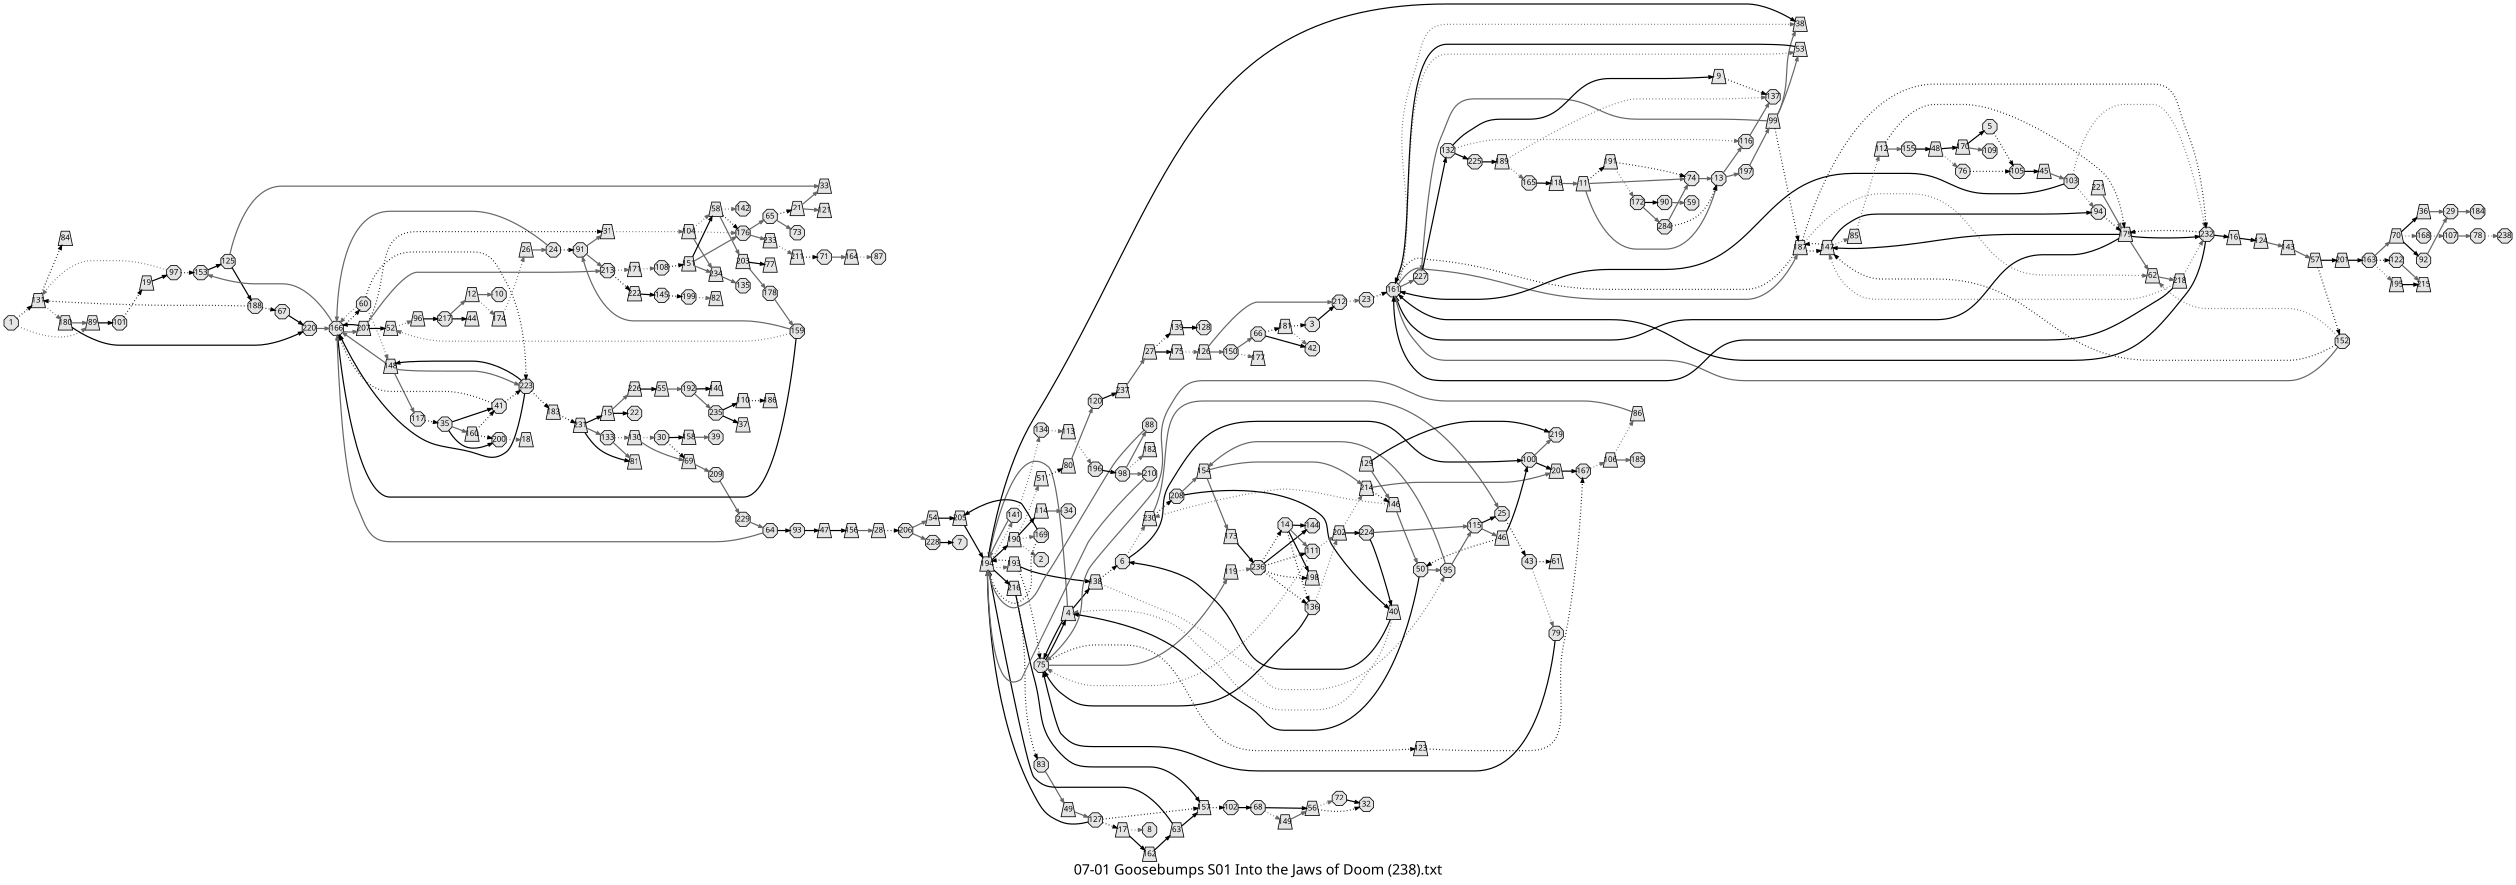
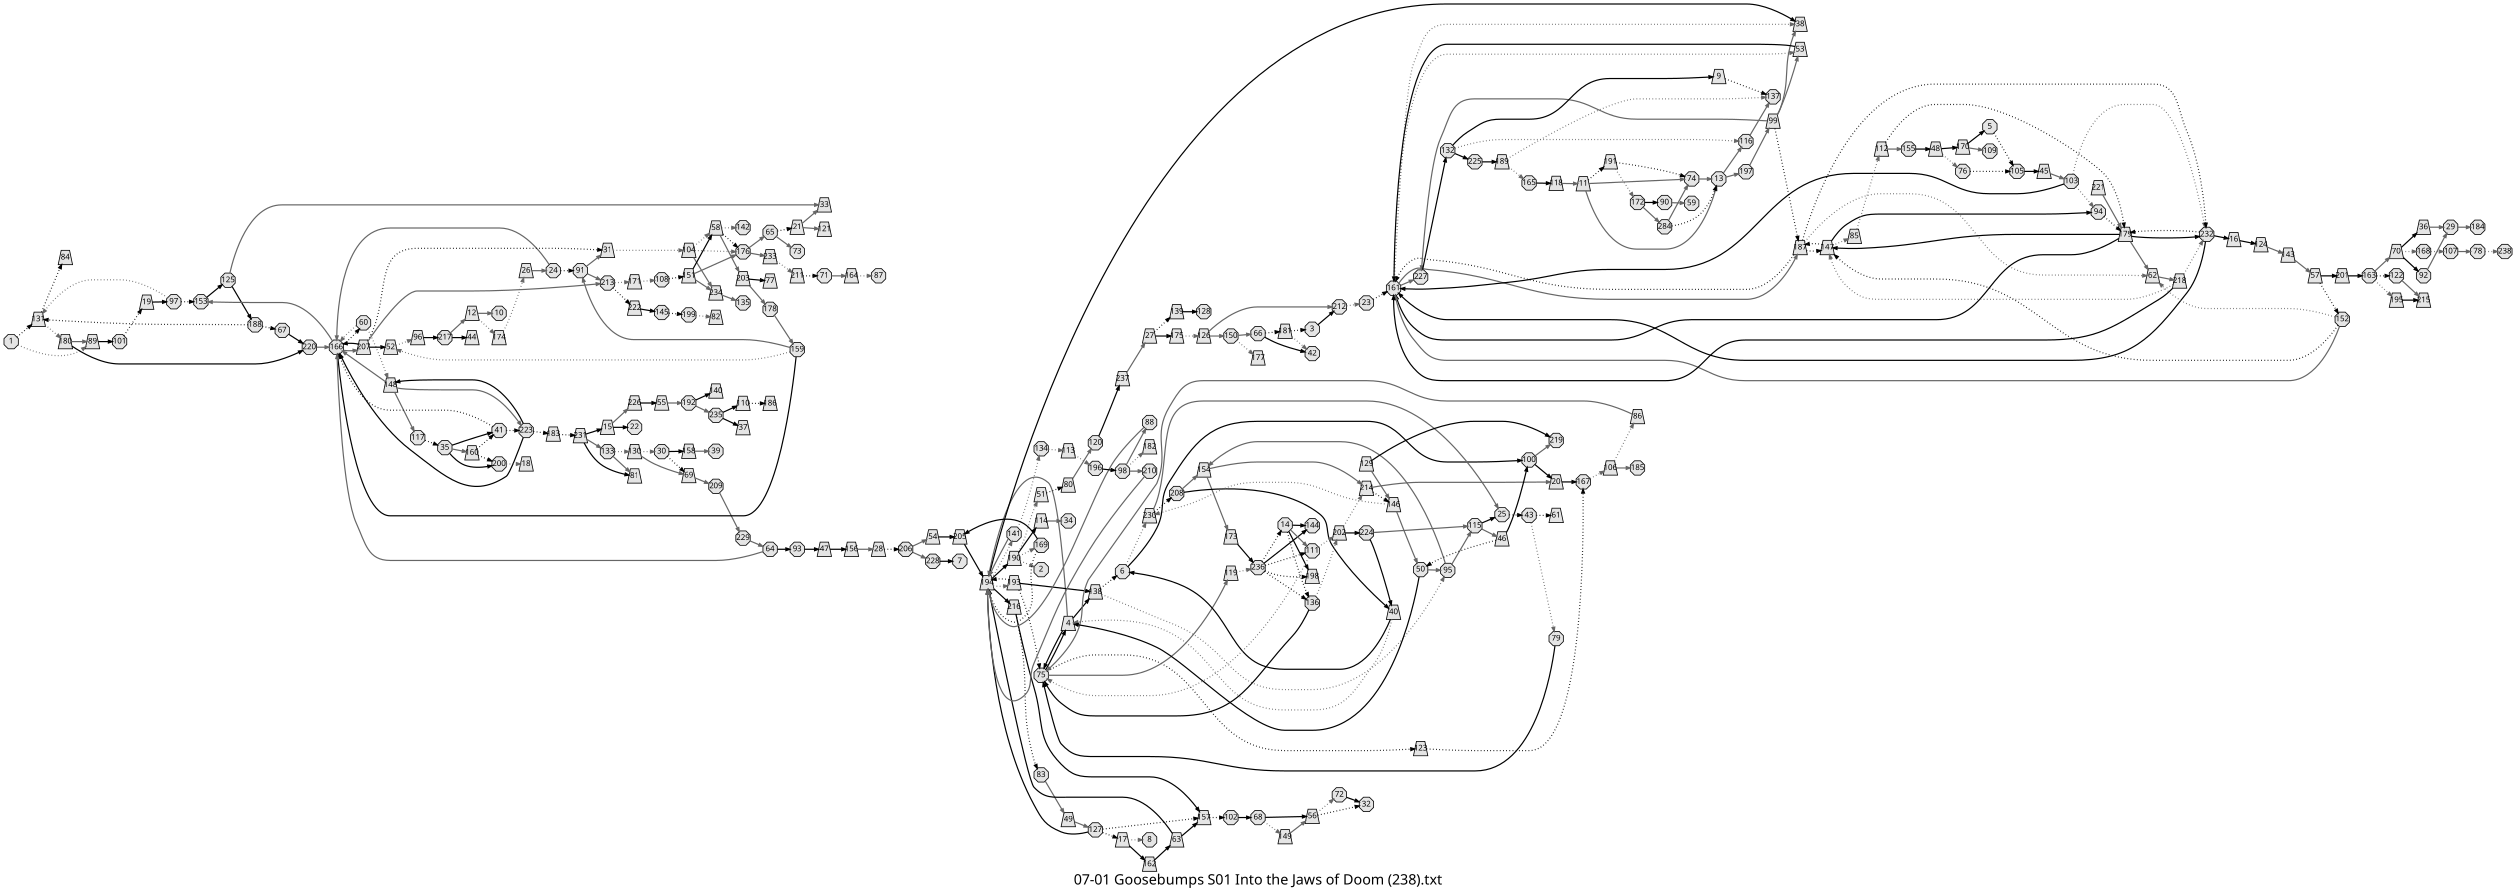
  digraph {
    fontname="Noto Sans"
    fontsize=36
    label="07-01 Goosebumps S01 Into the Jaws of Doom (238).txt"
    nodesep=0.35
    ordering=out
    rankdir=LR
    ranksep=0.45
    node [fillcolor=grey90 fixedsize=true fontname="Noto Sans" fontsize=20 labelfloat=true margin="0,0" penwidth=2 regular=true shape=octagon style=filled]
    edge [color=gray40 fontname="Noto Sans" fontsize=12 labelfloat=true penwidth=3 style=dotted]
    131 [shape=trapezium]
    1
    89 [shape=trapezium]
    180 [shape=trapezium]
    84 [shape=trapezium]
    101
    220
    19 [shape=trapezium]
    3
    212
    23
    161
    4 [shape=trapezium]
    194 [shape=trapezium]
    138 [shape=trapezium]
    75
    38 [shape=trapezium]
    141
    190 [shape=trapezium]
    193 [shape=trapezium]
    216 [shape=trapezium]
    6
    95
    123 [shape=trapezium]
    119 [shape=trapezium]
    134
    51 [shape=trapezium]
    114 [shape=trapezium]
    169
    2
    157 [shape=trapezium]
    83
    230 [shape=trapezium]
    100
    154 [shape=trapezium]
    115
    167
    236
    5
    105
    45 [shape=trapezium]
    103
    25
    208
    20 [shape=trapezium]
    219
    43
    40 [shape=trapezium]
    9 [shape=trapezium]
    137
    11 [shape=trapezium]
    191 [shape=trapezium]
    74
    13
    172
    116
    197
    90
    n59 [label=284]
    99 [shape=trapezium]
    12 [shape=trapezium]
    10
    174 [shape=trapezium]
    26 [shape=trapezium]
    24
    53 [shape=trapezium]
    187 [shape=trapezium]
    227
    14
    144
    111
    198 [shape=trapezium]
    136
    202 [shape=trapezium]
    214 [shape=trapezium]
    224
    15 [shape=trapezium]
    226 [shape=trapezium]
    22
    55 [shape=trapezium]
    192
    16 [shape=trapezium]
    124 [shape=trapezium]
    143 [shape=trapezium]
    57 [shape=trapezium]
    17 [shape=trapezium]
    8
    162 [shape=trapezium]
    63 [shape=trapezium]
    97
    153
    125
    106 [shape=trapezium]
    86 [shape=trapezium]
    185
    21 [shape=trapezium]
    33 [shape=trapezium]
    121 [shape=trapezium]
    232
    62 [shape=trapezium]
    147 [shape=trapezium]
    132
    91
    166
    31 [shape=trapezium]
    213
    60
    207 [shape=trapezium]
    104 [shape=trapezium]
    171 [shape=trapezium]
    222 [shape=trapezium]
    223
    148 [shape=trapezium]
    52 [shape=trapezium]
    61 [shape=trapezium]
    79
    27 [shape=trapezium]
    139 [shape=trapezium]
    175 [shape=trapezium]
    128
    126 [shape=trapezium]
    150
    28 [shape=trapezium]
    206
    54 [shape=trapezium]
    228
    205 [shape=trapezium]
    7
    29
    184
    158 [shape=trapezium]
    30
    69 [shape=trapezium]
    39
    209
    229
    58 [shape=trapezium]
    176
    234 [shape=trapezium]
    203 [shape=trapezium]
    142
    65
    233 [shape=trapezium]
    135
    35
    41
    160 [shape=trapezium]
    200
    18 [shape=trapezium]
    183 [shape=trapezium]
    36 [shape=trapezium]
    117
    231 [shape=trapezium]
    94
    179 [shape=trapezium]
    46 [shape=trapezium]
    50
    47 [shape=trapezium]
    156 [shape=trapezium]
    48 [shape=trapezium]
    170 [shape=trapezium]
    76
    109
    49 [shape=trapezium]
    127
    102
    173 [shape=trapezium]
    80 [shape=trapezium]
    120
    237 [shape=trapezium]
    96 [shape=trapezium]
    217
    44 [shape=trapezium]
    140 [shape=trapezium]
    235
    110 [shape=trapezium]
    37 [shape=trapezium]
    56 [shape=trapezium]
    72
    32
    201 [shape=trapezium]
    152
    163
    70 [shape=trapezium]
    122
    195 [shape=trapezium]
    218 [shape=trapezium]
    85 [shape=trapezium]
    178
    77 [shape=trapezium]
    159
    73
    211 [shape=trapezium]
    68
    64
    93
    181 [shape=trapezium]
    66
    42
    67
    149 [shape=trapezium]
    168
    92
    107
    78
    164 [shape=trapezium]
    71
    87
    238
    112 [shape=trapezium]
    155
    88
    59
    108
    145
    146 [shape=trapezium]
    188
    98
    182 [shape=trapezium]
    210
    225
    151 [shape=trapezium]
    186 [shape=trapezium]
    113 [shape=trapezium]
    196
    34
    118 [shape=trapezium]
    215 [shape=trapezium]
    177 [shape=trapezium]
    129 [shape=trapezium]
    130 [shape=trapezium]
    189 [shape=trapezium]
    165
    133
    81 [shape=trapezium]
    199
    82 [shape=trapezium]
    221 [shape=trapezium]
    131 -> 180
    131 -> 84 [color=black]
    1 -> 131 [color=black]
    1 -> 89
    89 -> 101 [color=black style=solid]
    180 -> 89 [style=solid]
    180 -> 220 [color=black style=bold]
    101 -> 19 [color=black]
    220 -> 166 [style=bold]
    19 -> 97 [color=black style=solid]
    3 -> 212 [color=black style=solid]
    212 -> 23
    23 -> 161 [color=black]
    161 -> 38
    161 -> 53
    161 -> 187 [style=solid]
    161 -> 227 [style=bold]
    4 -> 194 [style=bold]
    4 -> 138 [color=black style=bold]
    4 -> 75 [color=black style=solid]
    194 -> 38 [color=black style=bold]
    194 -> 141
    194 -> 190 [color=black style=solid]
    194 -> 193
    194 -> 216 [color=black style=bold]
    138 -> 6 [color=black]
    138 -> 95
    75 -> 4 [color=black style=bold]
    75 -> 123 [color=black]
    75 -> 119 [style=bold]
    141 -> 194 [style=bold]
    141 -> 134
    190 -> 51
    190 -> 114 [color=black style=bold]
    190 -> 169
    190 -> 2
    193 -> 194 [color=black]
    193 -> 138 [color=black style=solid]
    193 -> 75 [color=black]
    216 -> 157 [color=black style=bold]
    216 -> 83 [color=black]
    6 -> 230
    6 -> 100 [color=black style=solid]
    95 -> 154 [style=bold]
    95 -> 115 [style=solid]
    123 -> 167 [color=black]
    119 -> 236
    134 -> 113
    51 -> 80 [color=black]
    114 -> 34 [style=bold]
    169 -> 194 [color=black]
    169 -> 205 [color=black style=solid]
    157 -> 102 [color=black]
    83 -> 49 [style=bold]
    230 -> 25 [style=bold]
    230 -> 208 [color=black]
    100 -> 20 [color=black style=bold]
    100 -> 219 [style=solid]
    154 -> 214 [style=bold]
    154 -> 173 [style=bold]
    115 -> 25 [color=black style=bold]
    115 -> 46 [style=bold]
    167 -> 106
    236 -> 14 [color=black]
    236 -> 144 [color=black style=solid]
    236 -> 111 [color=black]
    236 -> 198 [color=black]
    236 -> 136 [color=black]
    5 -> 105 [color=black]
    105 -> 45 [color=black style=solid]
    45 -> 103 [style=bold]
    103 -> 161 [color=black style=bold]
    103 -> 232
    103 -> 94
    25 -> 43 [color=black]
    208 -> 154 [style=solid]
    208 -> 40 [color=black style=bold]
    20 -> 167 [color=black style=bold]
    43 -> 61 [color=black]
    43 -> 79
    40 -> 4
    40 -> 6 [color=black style=solid]
    9 -> 137 [color=black]
    11 -> 191 [color=black]
    11 -> 74 [style=solid]
    11 -> 13 [style=bold]
    191 -> 74 [color=black]
    191 -> 172
    74 -> 13 [style=bold]
    13 -> 116 [style=bold]
    13 -> 197 [style=bold]
    172 -> 90 [color=black style=bold]
    172 -> n59 [style=solid]
    116 -> 137 [style=bold]
    197 -> 99 [style=bold]
    90 -> 59 [style=bold]
    n59 -> 74 [style=bold]
    n59 -> 13 [color=black]
    99 -> 38 [style=solid]
    99 -> 53 [style=solid]
    99 -> 187 [color=black]
    99 -> 227 [style=solid]
    12 -> 10 [style=solid]
    12 -> 174
    174 -> 26
    26 -> 24 [style=bold]
    24 -> 91 [color=black]
    24 -> 166 [style=solid]
    53 -> 161 [color=black style=solid]
    187 -> 161 [color=black]
    187 -> 232 [color=black]
    187 -> 62
    187 -> 147 [color=black]
    227 -> 132 [color=black style=bold]
    14 -> 144 [color=black style=solid]
    14 -> 111 [style=bold]
    14 -> 198 [color=black style=bold]
    14 -> 136 [color=black]
    111 -> 75
    111 -> 202
    136 -> 75 [color=black style=solid]
    136 -> 202
    202 -> 214
    202 -> 224 [color=black style=solid]
    214 -> 20 [style=solid]
    214 -> 146 [color=black]
    224 -> 115 [style=bold]
    224 -> 40 [color=black style=solid]
    15 -> 226 [style=bold]
    15 -> 22 [color=black style=solid]
    226 -> 55 [color=black style=solid]
    55 -> 192 [style=solid]
    192 -> 140 [color=black style=bold]
    192 -> 235 [style=bold]
    16 -> 124 [color=black style=bold]
    124 -> 143 [style=solid]
    143 -> 57 [style=solid]
    57 -> 201 [color=black style=solid]
    57 -> 152 [color=black]
    17 -> 8
    17 -> 162 [color=black style=solid]
    162 -> 63 [color=black style=bold]
    63 -> 194 [color=black style=bold]
    63 -> 157 [color=black style=bold]
    97 -> 131
    97 -> 153 [color=black]
    153 -> 125 [color=black style=bold]
    125 -> 33 [style=solid]
    125 -> 188 [color=black style=solid]
    106 -> 86
    106 -> 185 [style=bold]
    86 -> 75 [style=solid]
    21 -> 33 [style=bold]
    21 -> 121 [style=solid]
    232 -> 161 [color=black style=bold]
    232 -> 16 [color=black style=solid]
    232 -> 179 [color=black]
    62 -> 218 [style=solid]
    147 -> 187 [color=black]
    147 -> 94 [color=black style=bold]
    147 -> 85
    132 -> 9 [color=black style=solid]
    132 -> 116
    132 -> 225 [color=black style=bold]
    91 -> 31 [style=bold]
    91 -> 213 [style=solid]
    166 -> 153 [style=solid]
    166 -> 60 [color=black]
    166 -> 207 [style=bold]
    31 -> 104
    213 -> 171
    213 -> 222 [color=black]
    60 -> 166
-   60 -> 223 [color=black]
    60 -> 148
    207 -> 166 [color=black style=solid]
    207 -> 31 [color=black]
    207 -> 213 [style=solid]
    207 -> 52 [color=black style=bold]
    104 -> 58
    104 -> 176
    104 -> 234 [style=bold]
    171 -> 108
    222 -> 145 [color=black style=solid]
    223 -> 166 [color=black style=bold]
    223 -> 148 [color=black style=solid]
    223 -> 183 [color=black]
    148 -> 166 [style=bold]
    148 -> 223 [style=solid]
    148 -> 117 [style=bold]
    52 -> 96
    79 -> 75 [color=black style=bold]
    27 -> 139 [color=black]
    27 -> 175 [color=black style=solid]
    139 -> 128 [color=black style=solid]
    175 -> 126
    126 -> 212 [style=bold]
    126 -> 150 [style=bold]
    150 -> 66 [style=solid]
    150 -> 177
    28 -> 206 [color=black]
    206 -> 54 [style=solid]
    206 -> 228 [style=solid]
    54 -> 205 [color=black style=solid]
    228 -> 7 [color=black style=solid]
    205 -> 194 [color=black style=solid]
    29 -> 184 [style=solid]
    158 -> 39 [style=bold]
    30 -> 158 [color=black style=solid]
    30 -> 69 [color=black]
    69 -> 209 [style=solid]
    209 -> 229 [style=bold]
    229 -> 64 [style=bold]
    58 -> 176 [color=black]
    58 -> 203 [style=bold]
    58 -> 142
    176 -> 65 [style=solid]
    176 -> 233 [style=solid]
    234 -> 135 [style=solid]
    203 -> 178 [style=bold]
    203 -> 77 [color=black style=solid]
    65 -> 21 [color=black]
    65 -> 73 [style=bold]
    233 -> 211
    35 -> 41 [color=black style=solid]
    35 -> 160 [style=bold]
    35 -> 200 [color=black style=solid]
    41 -> 166 [color=black]
    41 -> 223 [color=black]
    160 -> 41 [color=black]
    160 -> 200 [color=black]
    200 -> 18
    183 -> 231 [color=black]
    36 -> 29 [style=solid]
    117 -> 35 [color=black]
    231 -> 15 [color=black style=bold]
    231 -> 133 [style=solid]
    231 -> 81 [color=black style=solid]
    94 -> 179 [color=black]
    179 -> 161 [color=black style=bold]
    179 -> 232 [color=black style=solid]
    179 -> 62 [style=solid]
    179 -> 147 [color=black style=solid]
    46 -> 100 [color=black style=bold]
    46 -> 50 [color=black]
    50 -> 4 [color=black style=solid]
    50 -> 95 [style=bold]
    47 -> 156 [color=black style=bold]
    156 -> 28 [style=solid]
    48 -> 170 [color=black style=bold]
    48 -> 76
    170 -> 5 [color=black style=solid]
    170 -> 109 [style=solid]
    76 -> 105 [color=black]
    49 -> 127 [style=solid]
    127 -> 194 [color=black style=bold]
    127 -> 157 [color=black]
    127 -> 17 [color=black]
    102 -> 68 [color=black style=solid]
    173 -> 236 [color=black style=bold]
    80 -> 120 [style=solid]
    120 -> 237 [color=black style=solid]
    237 -> 27 [style=bold]
    96 -> 217 [color=black style=solid]
    217 -> 12 [style=solid]
    217 -> 44 [color=black style=bold]
    235 -> 110 [color=black style=bold]
    235 -> 37 [color=black style=bold]
    110 -> 186 [color=black]
    56 -> 72
    56 -> 32 [color=black]
    72 -> 32 [color=black style=bold]
    201 -> 163 [color=black style=solid]
    152 -> 161 [style=bold]
    152 -> 62
    152 -> 147 [color=black]
    163 -> 70 [style=solid]
    163 -> 122 [color=black]
    163 -> 195
    70 -> 36 [color=black style=solid]
    70 -> 168
    70 -> 92 [color=black style=solid]
    122 -> 215 [style=solid]
    195 -> 215 [color=black style=bold]
    218 -> 161 [color=black style=bold]
    218 -> 232
    218 -> 147
    85 -> 112
    178 -> 159 [style=bold]
    159 -> 91 [style=solid]
    159 -> 166 [color=black style=bold]
    159 -> 52
    211 -> 71 [color=black]
    68 -> 56 [color=black style=solid]
    68 -> 149
    64 -> 166 [style=solid]
    64 -> 93 [color=black style=solid]
    93 -> 47 [color=black style=solid]
    181 -> 3 [color=black]
    181 -> 42
    66 -> 181 [color=black]
    66 -> 42 [color=black style=bold]
    67 -> 220 [color=black style=solid]
    149 -> 56 [style=bold]
    168 -> 107
    92 -> 29 [style=solid]
    107 -> 78 [style=solid]
    78 -> 238
    164 -> 87
    71 -> 164 [style=bold]
    112 -> 179 [color=black]
    112 -> 155 [style=bold]
    155 -> 48 [color=black style=solid]
    88 -> 194 [style=solid]
    108 -> 151 [color=black]
    145 -> 199 [color=black]
    146 -> 230
    146 -> 50 [style=solid]
    188 -> 131 [color=black]
    188 -> 67 [color=black]
    98 -> 88 [style=solid]
    98 -> 182
    98 -> 210 [style=solid]
    210 -> 194 [style=bold]
    225 -> 189 [color=black style=solid]
    151 -> 58 [color=black style=bold]
    151 -> 176 [style=solid]
    151 -> 234 [style=solid]
    113 -> 196
    196 -> 98 [color=black style=bold]
    118 -> 11 [style=bold]
    129 -> 219 [color=black style=bold]
    129 -> 146 [style=bold]
    130 -> 30
    130 -> 69 [style=solid]
    189 -> 137
    189 -> 165
    165 -> 118 [color=black style=bold]
    133 -> 130
    133 -> 81 [style=solid]
    199 -> 82
    221 -> 179 [style=solid]
  }
